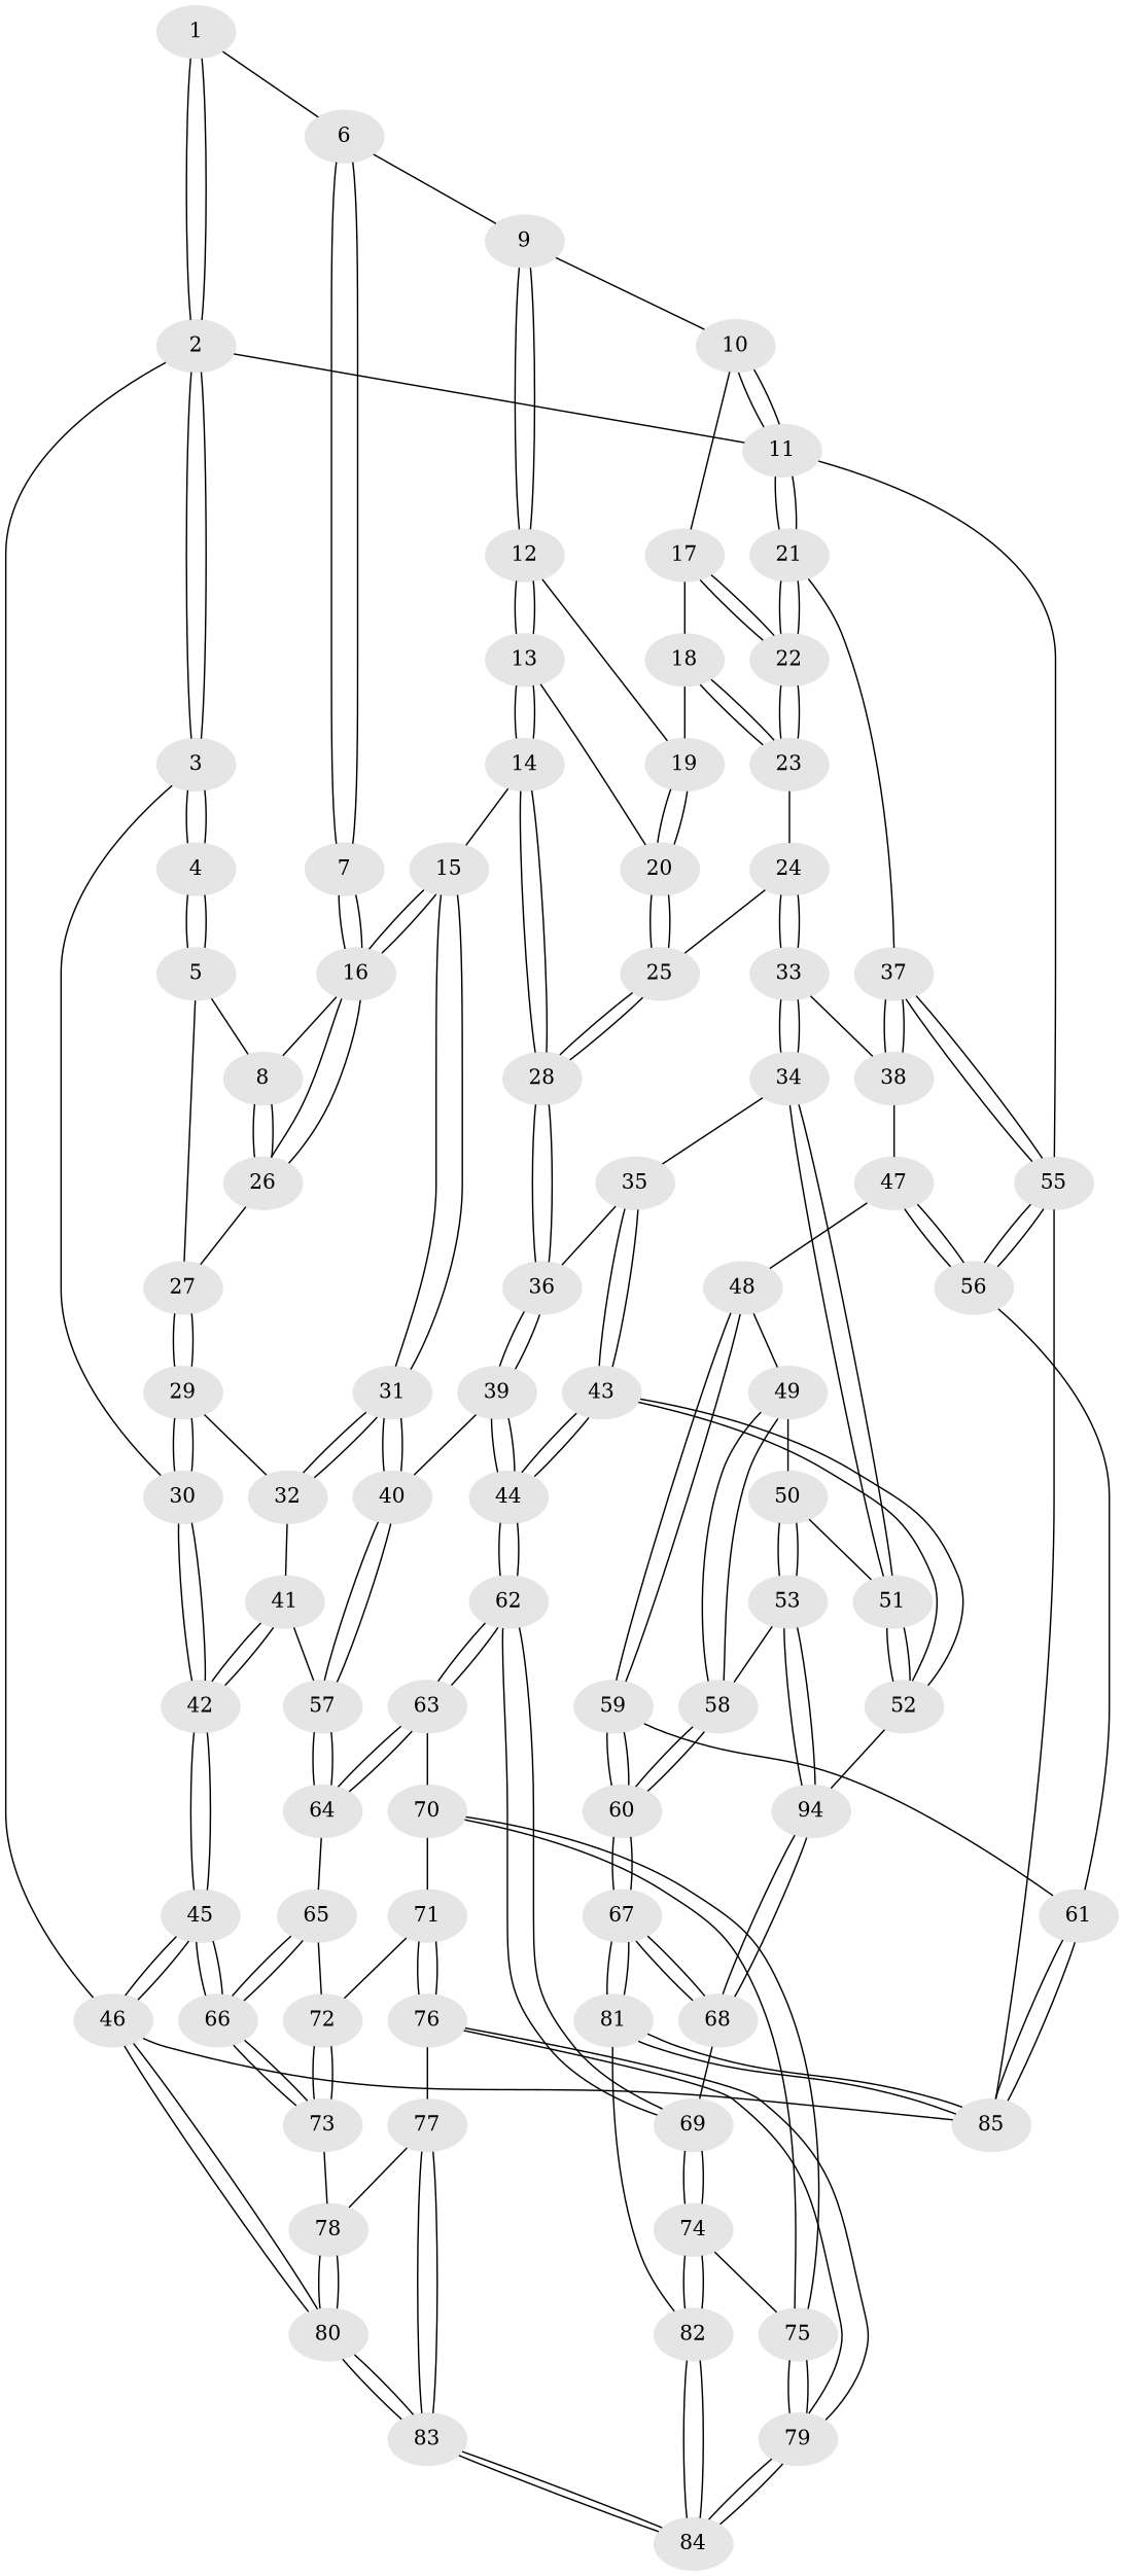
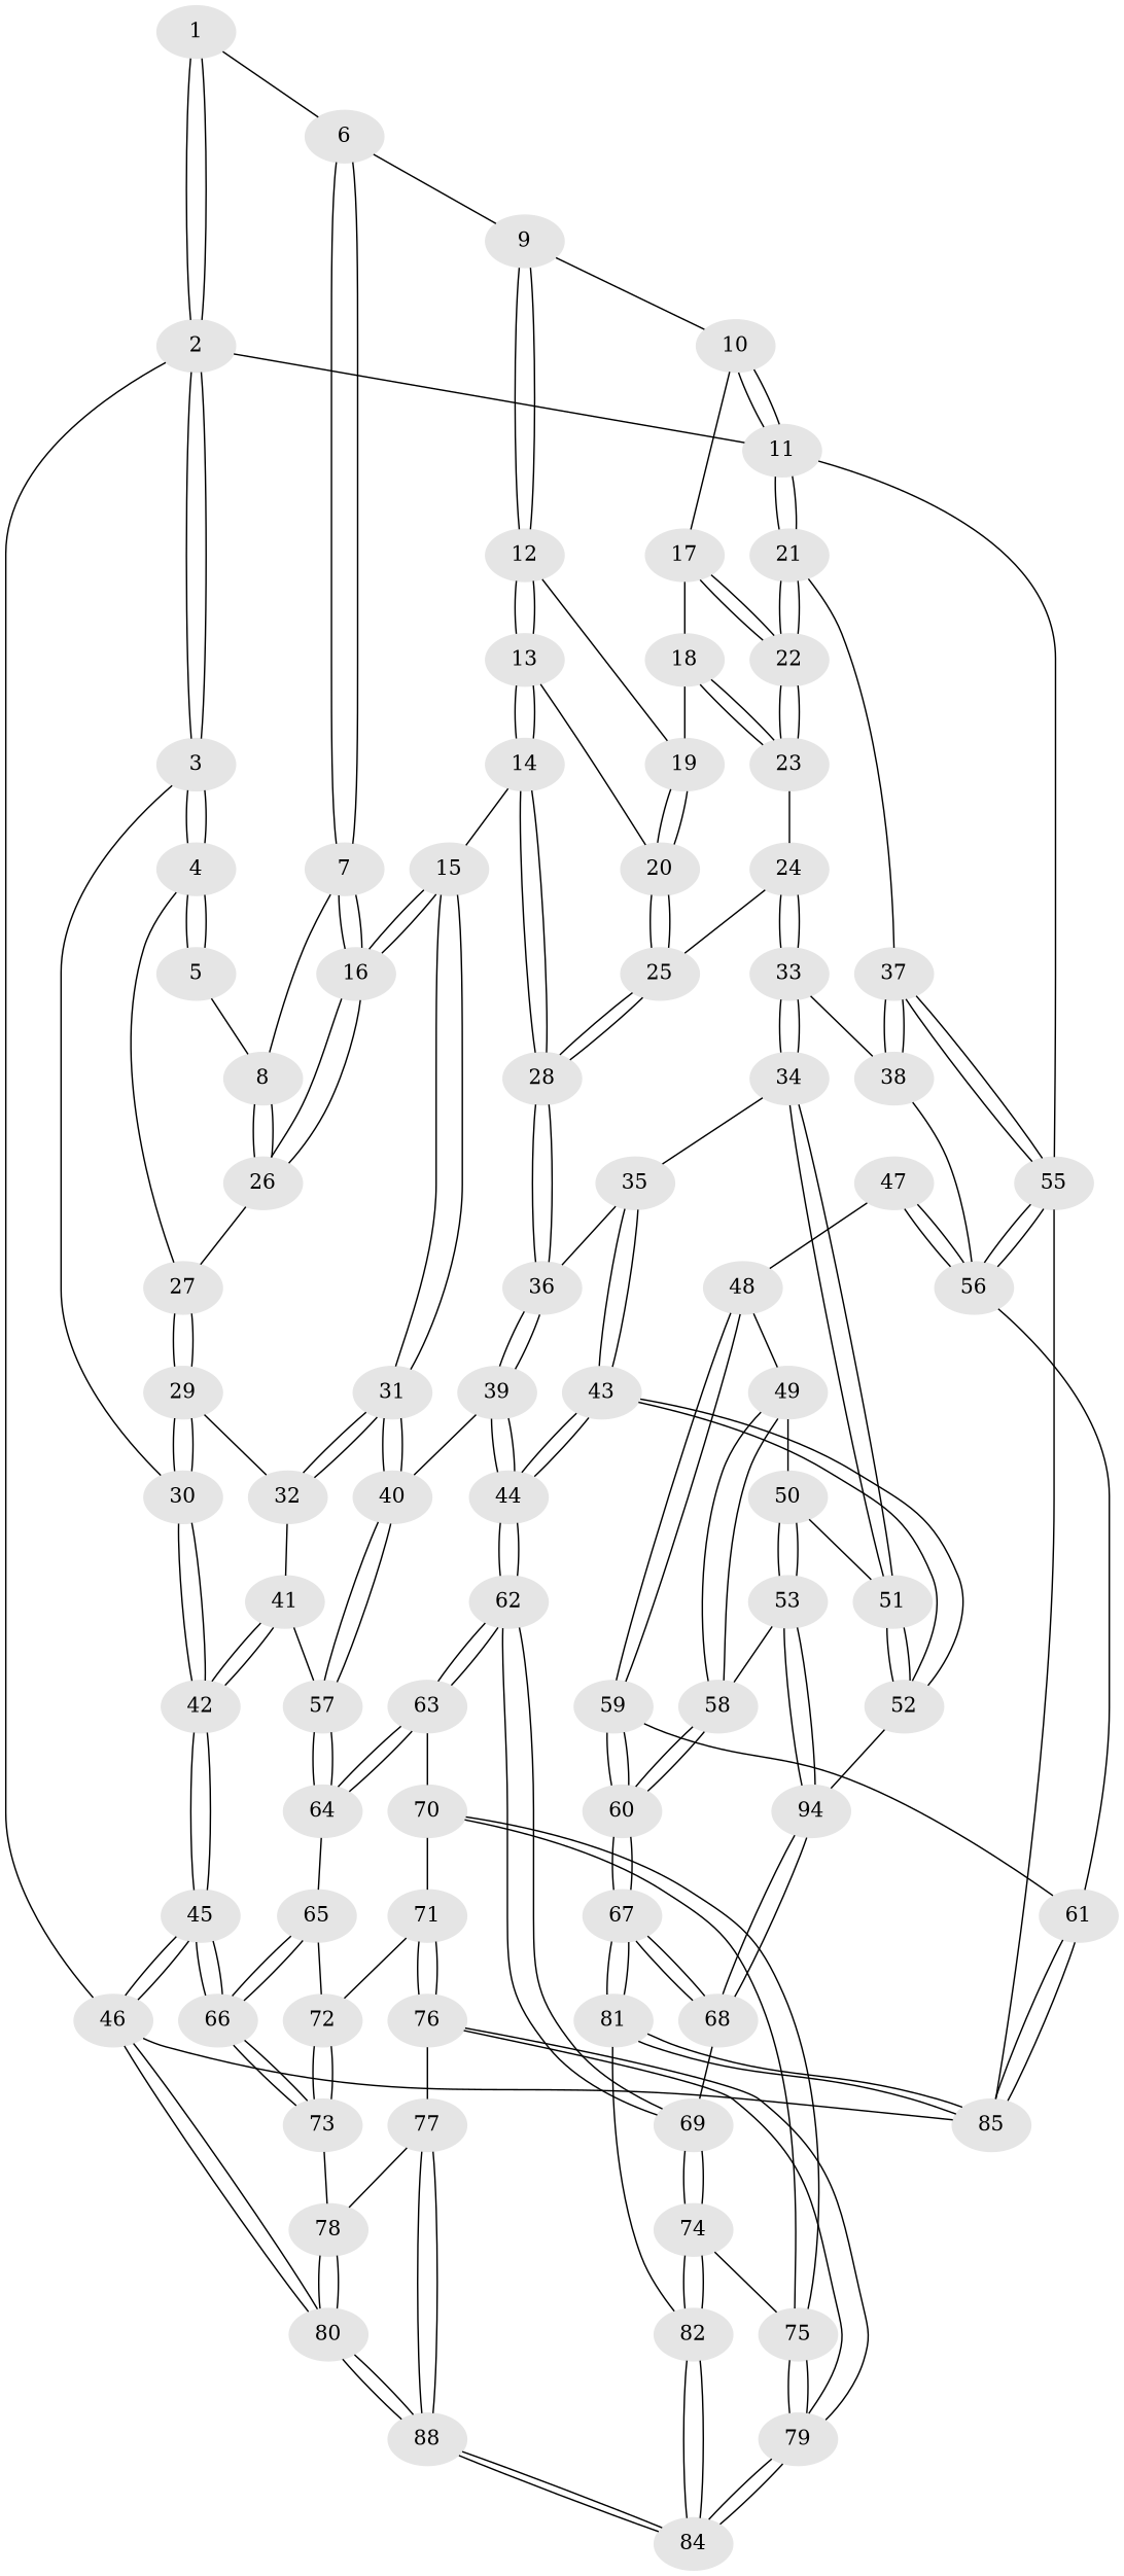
  graph {
    node [color=gray90 style=filled]
    1
    2
    6
    3
    11
    46
    7
    9
    4
    30
    21
    55
    80
    85
    5
    27
    42
    8
    29
    26
    16
    10
    12
    17
    13
    19
    18
    22
    37
    56
    14
    20
    15
    28
    25
    31
    36
    32
    40
    23
    24
    38
    33
    34
    39
    41
    45
    57
    35
    51
    47
    43
    52
    44
    48
    62
    64
    66
    n59 [label=94]
    63
    69
    73
-   83
+   83 [label=88]
    49
    59
    61
    50
    58
    60
    53
    68
    65
    67
    81
    70
    74
    71
    75
    72
    78
    82
    76
    79
    77
    84
    1 -- 2
    1 -- 2
    1 -- 6
    2 -- 3
    2 -- 3
    2 -- 11
    2 -- 46
    6 -- 7
    6 -- 7
    6 -- 9
    3 -- 4
    3 -- 4
    3 -- 30
    11 -- 21
    11 -- 21
    11 -- 55
    46 -- 80
    46 -- 80
    46 -- 85
-   16 -- 8
+   7 -- 8
    7 -- 16
    7 -- 16
    9 -- 10
    9 -- 12
    9 -- 12
    4 -- 5
    4 -- 5
-   5 -- 27
+   4 -- 27
    30 -- 42
    30 -- 42
    21 -- 22
    21 -- 22
    21 -- 37
    55 -- 85
    55 -- 56
    55 -- 56
    80 -- 83
    80 -- 83
    5 -- 8
    27 -- 29
    27 -- 29
    42 -- 45
    42 -- 45
    8 -- 26
    8 -- 26
    29 -- 30
    29 -- 30
    29 -- 32
    26 -- 27
    16 -- 26
    16 -- 26
    10 -- 11
    10 -- 11
    10 -- 17
    12 -- 13
    12 -- 13
    12 -- 19
    17 -- 18
    17 -- 22
    17 -- 22
    13 -- 14
    13 -- 14
    13 -- 20
    19 -- 20
    19 -- 20
    18 -- 19
    18 -- 23
    18 -- 23
    22 -- 23
    22 -- 23
    37 -- 55
    37 -- 55
    37 -- 38
    37 -- 38
    56 -- 61
    14 -- 15
    14 -- 28
    14 -- 28
    20 -- 25
    20 -- 25
    15 -- 16
    15 -- 16
    15 -- 31
    15 -- 31
    28 -- 36
    28 -- 36
    25 -- 28
    25 -- 28
    31 -- 32
    31 -- 32
    31 -- 40
    31 -- 40
    36 -- 39
    36 -- 39
    32 -- 41
    40 -- 57
    40 -- 57
    23 -- 24
    24 -- 25
    24 -- 33
    24 -- 33
-   38 -- 47
+   38 -- 56
    33 -- 38
    33 -- 34
    33 -- 34
    34 -- 35
    34 -- 51
    34 -- 51
    39 -- 40
    39 -- 44
    39 -- 44
    41 -- 42
    41 -- 42
    41 -- 57
    45 -- 46
    45 -- 46
    45 -- 66
    45 -- 66
    57 -- 64
    57 -- 64
    35 -- 36
    35 -- 43
    35 -- 43
    51 -- 52
    51 -- 52
    47 -- 56
    47 -- 56
    47 -- 48
    43 -- 52
    43 -- 52
    43 -- 44
    43 -- 44
    52 -- n59
    44 -- 62
    44 -- 62
    48 -- 49
    48 -- 59
    48 -- 59
    62 -- 63
    62 -- 63
    62 -- 69
    62 -- 69
    64 -- 65
    66 -- 73
    66 -- 73
    n59 -- 68
    n59 -- 68
    63 -- 64
    63 -- 64
    63 -- 70
    69 -- 74
    69 -- 74
    73 -- 78
    83 -- 84
    83 -- 84
    49 -- 50
    49 -- 58
    49 -- 58
    59 -- 61
    59 -- 60
    59 -- 60
    61 -- 85
    61 -- 85
    50 -- 51
    50 -- 53
    50 -- 53
    58 -- 60
    58 -- 60
    60 -- 67
    60 -- 67
    53 -- n59
    53 -- n59
    53 -- 58
    68 -- 69
    65 -- 66
    65 -- 66
    65 -- 72
    67 -- 68
    67 -- 68
    67 -- 81
    67 -- 81
    81 -- 85
    81 -- 85
    81 -- 82
    70 -- 71
    70 -- 75
    70 -- 75
    74 -- 75
    74 -- 82
    74 -- 82
    71 -- 72
    71 -- 76
    71 -- 76
    75 -- 79
    75 -- 79
    72 -- 73
    72 -- 73
    78 -- 80
    78 -- 80
    82 -- 84
    82 -- 84
    76 -- 79
    76 -- 79
    76 -- 77
    79 -- 84
    79 -- 84
    77 -- 83
    77 -- 83
    77 -- 78
  }
